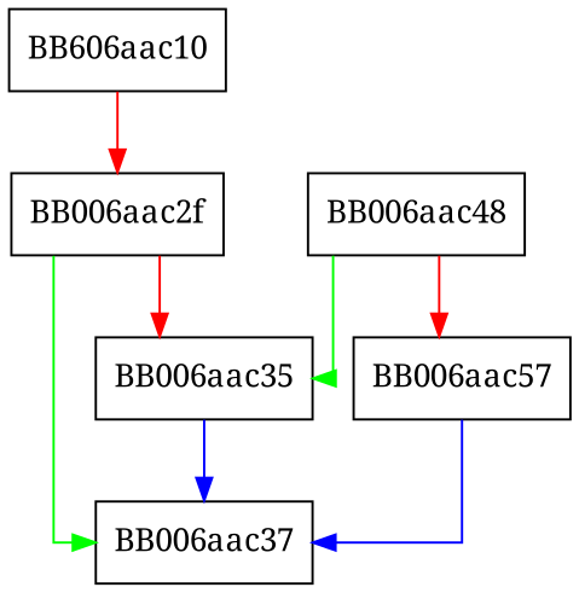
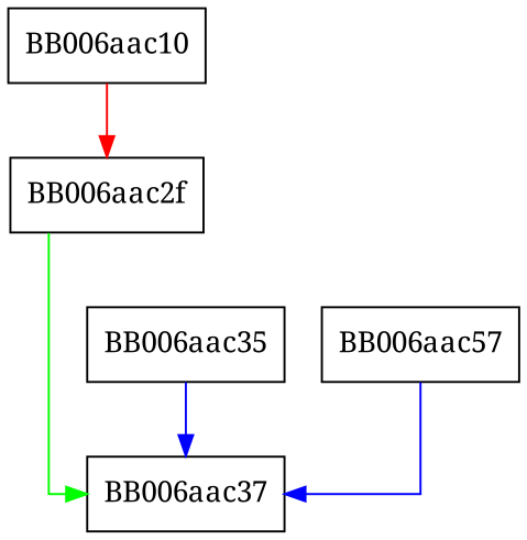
  digraph {
    fontname="Noto Serif"
    splines=ortho
    node [fontname="Noto Serif" shape=box]
    edge [color=red fontname="Noto Serif"]
-   BB006aac10 [label=BB606aac10]
+   BB006aac10
    BB006aac2f
    BB006aac35
    BB006aac37
-   BB006aac48
    BB006aac57
    BB006aac10 -> BB006aac2f
-   BB006aac2f -> BB006aac35
    BB006aac2f -> BB006aac37 [color=green]
    BB006aac35 -> BB006aac37 [color=blue]
-   BB006aac48 -> BB006aac35 [color=green]
-   BB006aac48 -> BB006aac57
    BB006aac57 -> BB006aac37 [color=blue]
  }
